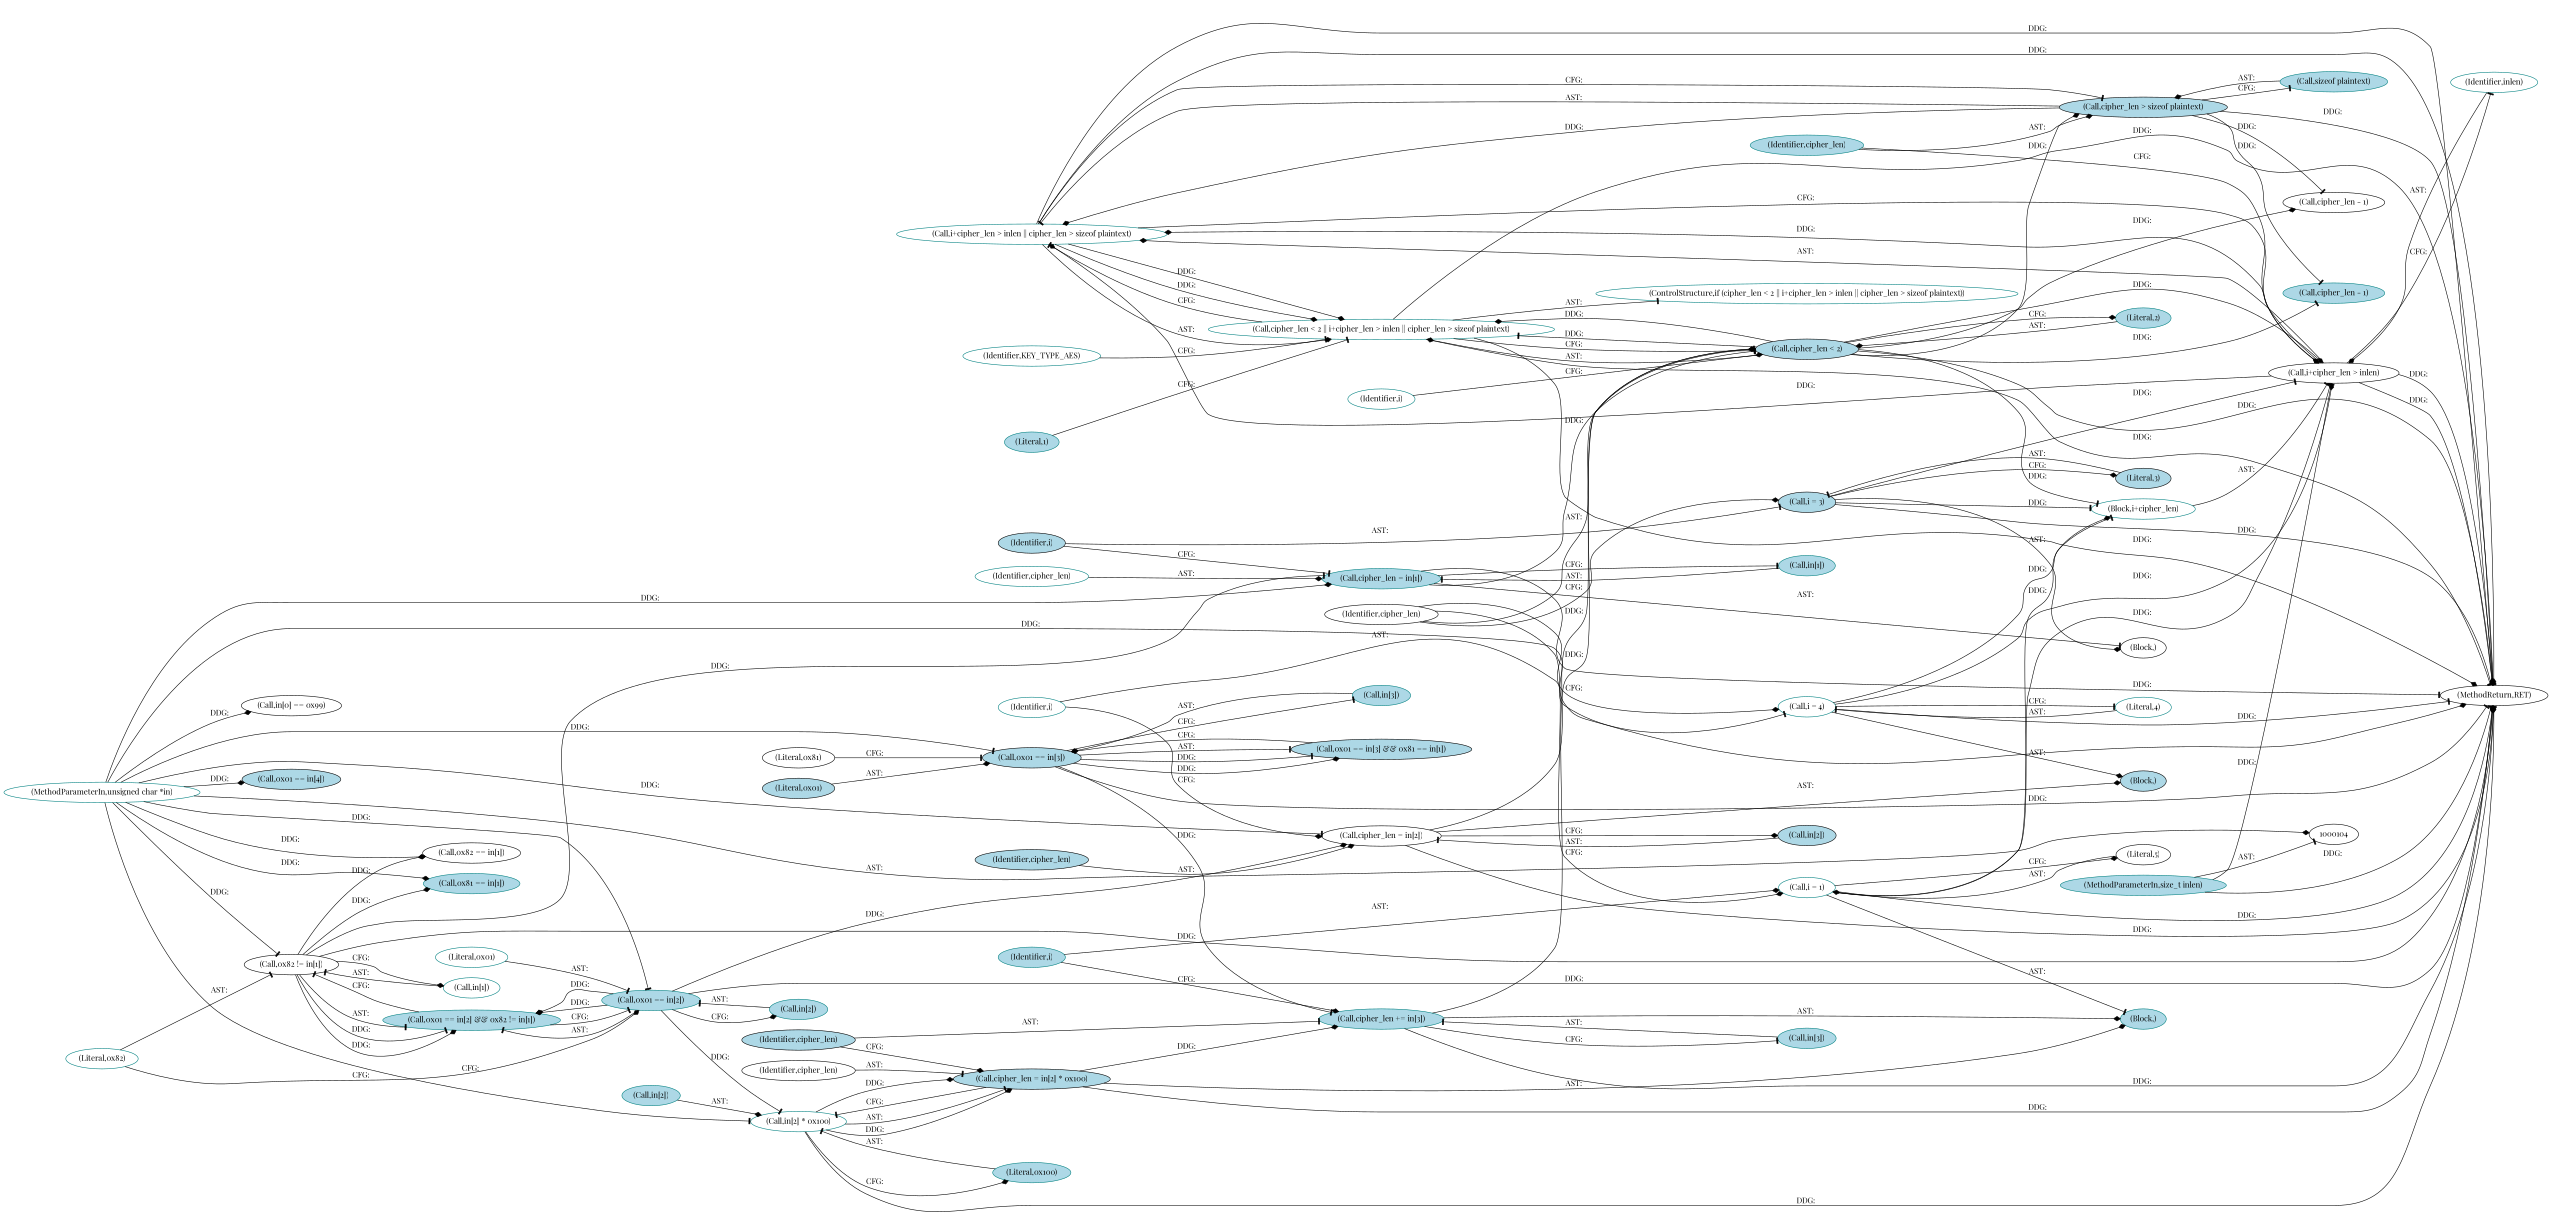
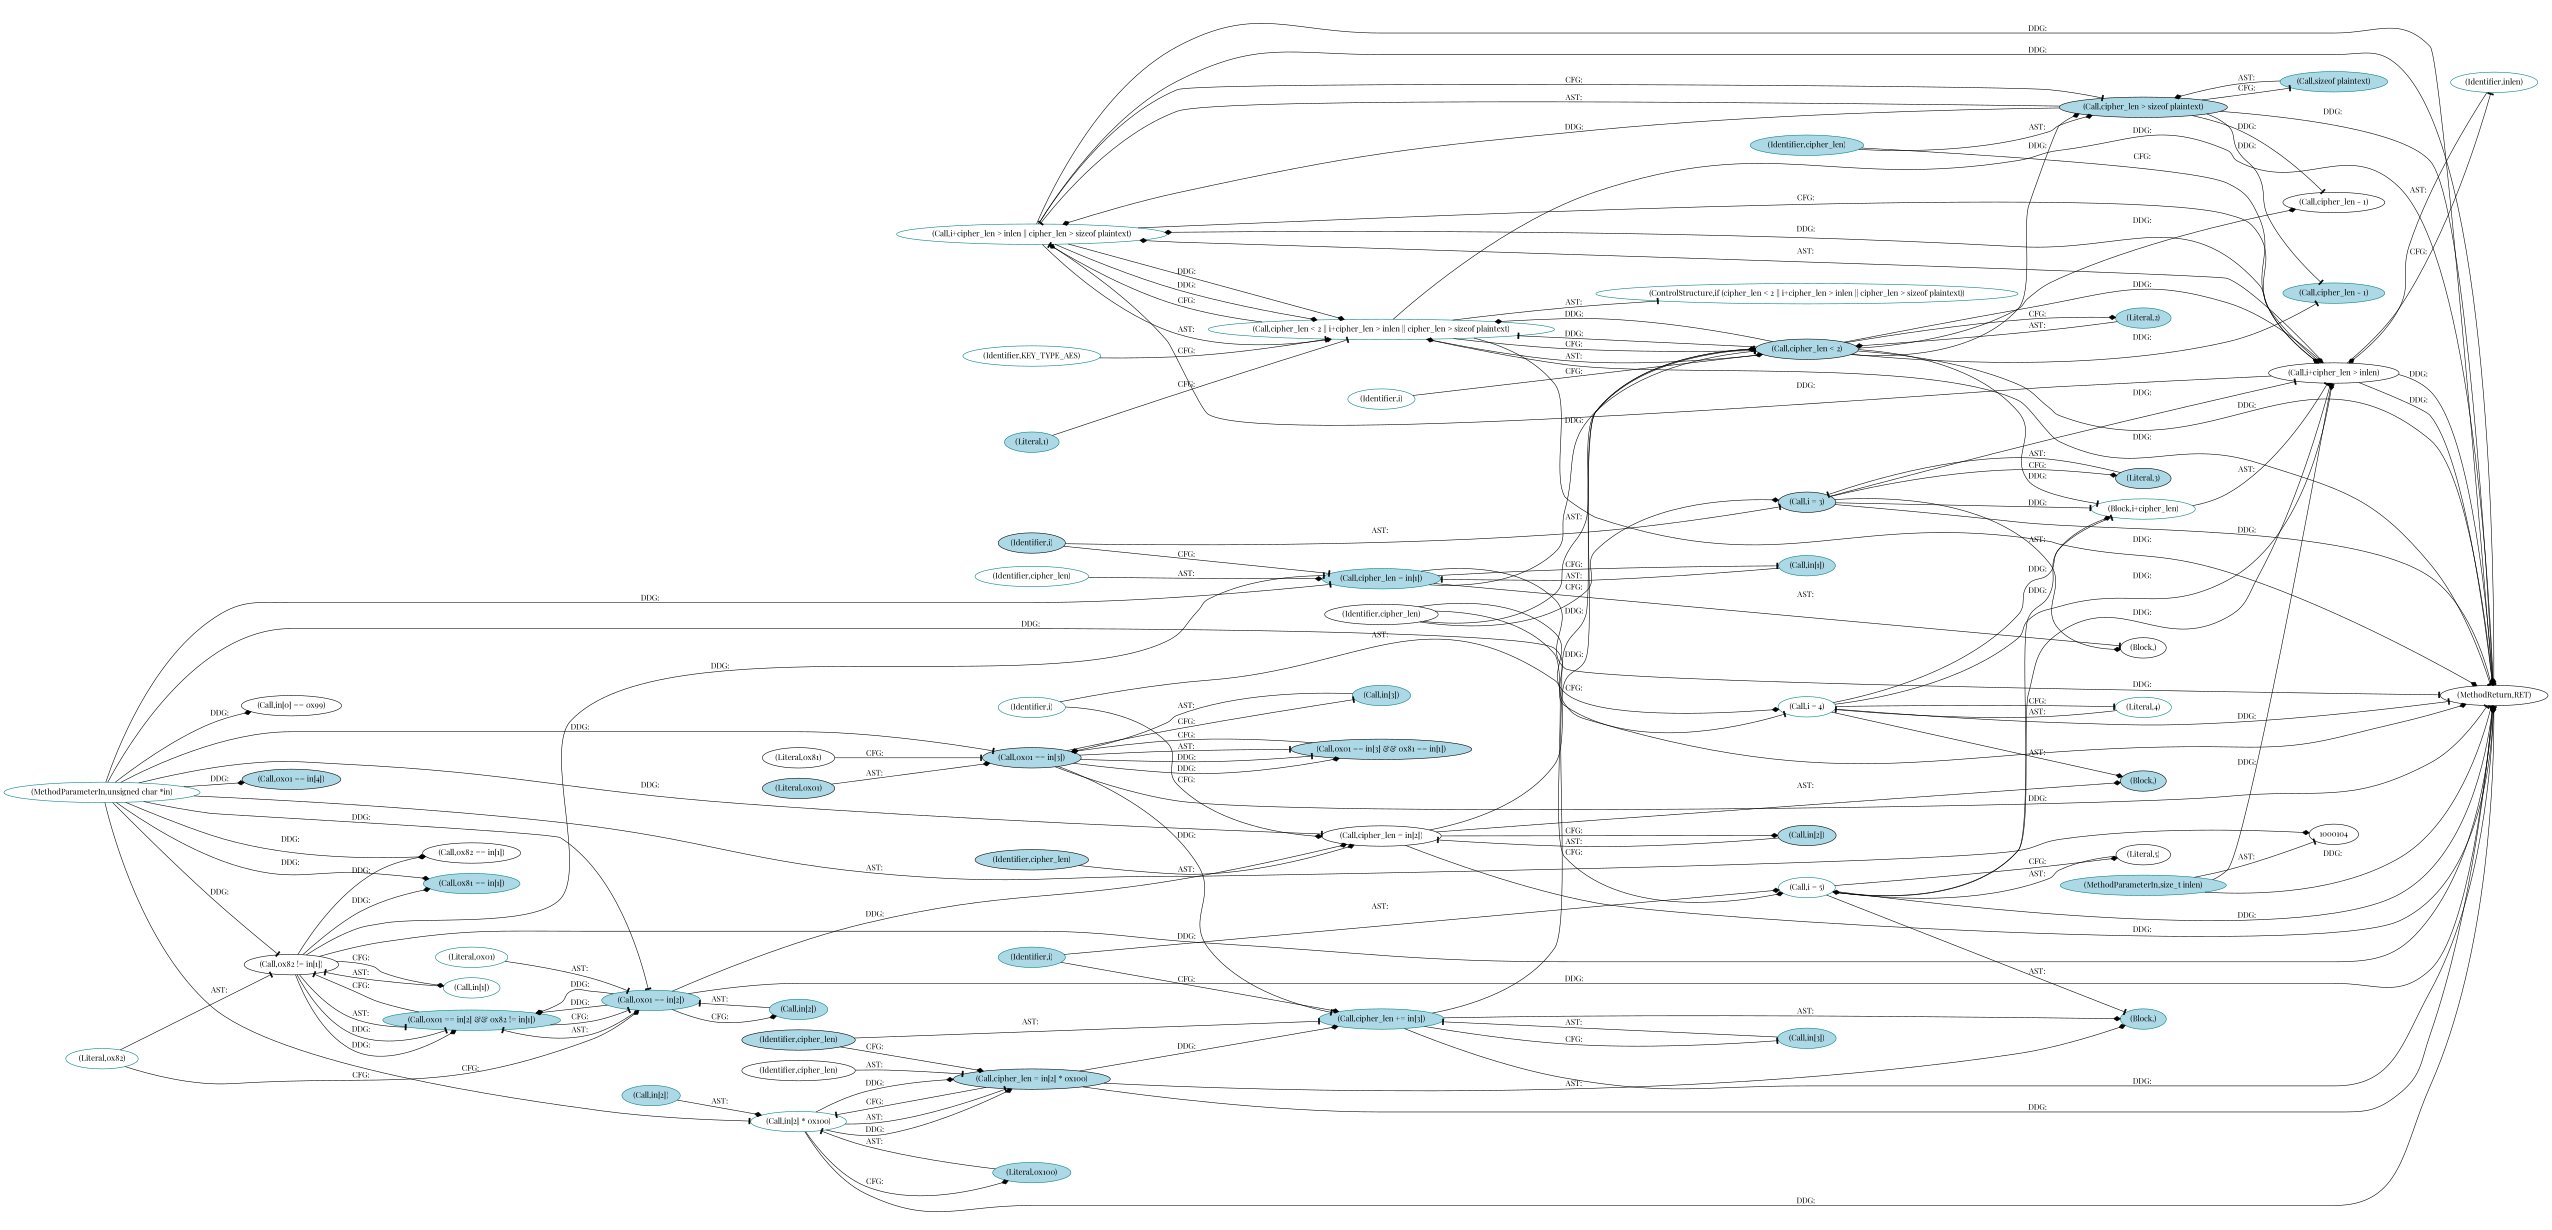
  digraph {
    fontname="Playfair Display"
    rankdir=LR
    node [color=teal fillcolor=lightblue fontname="Playfair Display" style=filled]
    edge [arrowhead=diamond fontname="Playfair Display"]
    n1 [fillcolor=white label="(Call,i+cipher_len > inlen || cipher_len > sizeof plaintext)"]
    n2 [color=black fillcolor=white label="(Call,i+cipher_len > inlen)"]
    n3 [color=black label="(Call,cipher_len > sizeof plaintext)"]
    n4 [fillcolor=white label="(Call,cipher_len < 2 || i+cipher_len > inlen || cipher_len > sizeof plaintext)"]
    n5 [color=black fillcolor=white label="(MethodReturn,RET)"]
    n6 [fillcolor=white label="(Identifier,inlen)"]
    n7 [color=black fillcolor=white label="(Call,cipher_len - 1)"]
    n8 [label="(Call,cipher_len - 1)"]
    n9 [label="(Call,sizeof plaintext)"]
    n10 [color=black label="(Call,cipher_len < 2)"]
    n11 [fillcolor=white label="(ControlStructure,if (cipher_len < 2 || i+cipher_len > inlen || cipher_len > sizeof plaintext))"]
-   n12 [fillcolor=white label="(Call,i = 1)"]
+   n12 [fillcolor=white label="(Call,i = 5)"]
    n13 [color=black fillcolor=white label="(Literal,5)"]
    n14 [label="(Block,)"]
    n15 [fillcolor=white label="(Block,i+cipher_len)"]
    n16 [color=black label="(Call,i = 3)"]
    n17 [color=black fillcolor=white label="(Block,)"]
    n18 [color=black label="(Literal,3)"]
    n19 [fillcolor=white label="(Call,i = 4)"]
    n20 [fillcolor=white label="(Literal,4)"]
    n21 [color=black label="(Block,)"]
    n22 [label="(Literal,2)"]
    n23 [label="(Call,cipher_len = in[1])"]
    n24 [label="(Call,in[1])"]
    n25 [color=black fillcolor=white label="(Call,0x82 != in[1])"]
    n26 [label="(Call,0x01 == in[2] && 0x82 != in[1])"]
    n27 [color=black fillcolor=white label="(Call,0x82 == in[1])"]
    n28 [label="(Call,0x81 == in[1])"]
    n29 [fillcolor=white label="(Call,in[1])"]
    n30 [label="(Call,0x01 == in[2])"]
    n31 [fillcolor=white label="(MethodParameterIn,unsigned char *in)"]
    n32 [color=black label="(Call,0x01 == in[3])"]
    n33 [fillcolor=white label="(Call,in[2] * 0x100)"]
    n34 [color=black fillcolor=white label="(Call,cipher_len = in[2])"]
    n35 [color=black fillcolor=white label="(Call,in[0] == 0x99)"]
    n36 [color=black label="(Call,0x01 == in[4])"]
    1000104 [color=black fillcolor=white]
    n38 [label="(Call,cipher_len += in[3])"]
    n39 [label="(Call,in[3])"]
    n40 [color=black label="(Call,0x01 == in[3] && 0x81 == in[1])"]
    n41 [label="(Call,in[3])"]
    n42 [color=black label="(Call,cipher_len = in[2] * 0x100)"]
    n43 [label="(Literal,0x100)"]
    n44 [label="(Call,in[2])"]
    n45 [color=black label="(Call,in[2])"]
    n46 [label="(MethodParameterIn,size_t inlen)"]
    n47 [fillcolor=white label="(Literal,0x82)"]
    n48 [fillcolor=white label="(Identifier,i)"]
    n49 [color=black fillcolor=white label="(Identifier,cipher_len)"]
    n50 [fillcolor=white label="(Literal,0x01)"]
    n51 [label="(Literal,1)"]
    n52 [label="(Identifier,cipher_len)"]
    n53 [color=black label="(Identifier,i)"]
    n54 [color=black fillcolor=white label="(Literal,0x81)"]
    n55 [label="(Identifier,i)"]
    n56 [fillcolor=white label="(Identifier,KEY_TYPE_AES)"]
    n57 [label="(Call,in[2])"]
    n58 [color=black label="(Identifier,cipher_len)"]
    n59 [color=black label="(Identifier,cipher_len)"]
    n60 [fillcolor=white label="(Identifier,cipher_len)"]
    n61 [color=black fillcolor=white label="(Identifier,cipher_len)"]
    n62 [fillcolor=white label="(Identifier,i)"]
    n63 [color=black label="(Literal,0x01)"]
    n1 -> n2 [label="CFG: "]
    n1 -> n3 [arrowhead=tee label="CFG: "]
    n1 -> n4 [label="AST: "]
    n1 -> n4 [label="DDG: "]
    n1 -> n4 [label="DDG: "]
    n1 -> n5 [label="DDG: "]
    n1 -> n5 [label="DDG: "]
    n2 -> n1 [label="AST: "]
    n2 -> n1 [label="DDG: "]
    n2 -> n1 [label="DDG: "]
    n2 -> n5 [arrowhead=tee label="DDG: "]
    n2 -> n5 [label="DDG: "]
    n2 -> n6 [arrowhead=tee label="CFG: "]
    n3 -> n1 [arrowhead=tee label="AST: "]
    n3 -> n1 [label="DDG: "]
    n3 -> n5 [label="DDG: "]
    n3 -> n7 [arrowhead=tee label="DDG: "]
    n3 -> n8 [arrowhead=tee label="DDG: "]
    n3 -> n9 [arrowhead=tee label="CFG: "]
    n4 -> n1 [arrowhead=tee label="CFG: "]
    n4 -> n5 [label="DDG: "]
    n4 -> n5 [arrowhead=tee label="DDG: "]
    n4 -> n5 [arrowhead=tee label="DDG: "]
    n4 -> n10 [arrowhead=tee label="CFG: "]
    n4 -> n11 [arrowhead=tee label="AST: "]
    n6 -> n2 [label="AST: "]
    n9 -> n3 [label="AST: "]
    n10 -> n2 [label="DDG: "]
    n10 -> n3 [label="DDG: "]
    n10 -> n4 [label="AST: "]
    n10 -> n4 [label="DDG: "]
    n10 -> n4 [arrowhead=tee label="DDG: "]
    n10 -> n5 [label="DDG: "]
    n10 -> n7 [label="DDG: "]
    n10 -> n8 [arrowhead=tee label="DDG: "]
    n10 -> n15 [arrowhead=tee label="DDG: "]
    n10 -> n22 [label="CFG: "]
    n12 -> n2 [arrowhead=tee label="DDG: "]
    n12 -> n5 [label="DDG: "]
    n12 -> n13 [label="CFG: "]
    n12 -> n14 [arrowhead=tee label="AST: "]
    n12 -> n15 [label="DDG: "]
    n13 -> n12 [label="AST: "]
    n15 -> n2 [arrowhead=tee label="AST: "]
    n16 -> n2 [arrowhead=tee label="DDG: "]
    n16 -> n5 [arrowhead=tee label="DDG: "]
    n16 -> n15 [arrowhead=tee label="DDG: "]
    n16 -> n17 [label="AST: "]
    n16 -> n18 [label="CFG: "]
    n18 -> n16 [arrowhead=tee label="AST: "]
    n19 -> n2 [label="DDG: "]
    n19 -> n5 [arrowhead=tee label="DDG: "]
    n19 -> n15 [arrowhead=tee label="DDG: "]
    n19 -> n20 [arrowhead=tee label="CFG: "]
    n19 -> n21 [label="AST: "]
    n20 -> n19 [arrowhead=tee label="AST: "]
    n22 -> n10 [label="AST: "]
    n23 -> n5 [arrowhead=tee label="DDG: "]
    n23 -> n10 [arrowhead=tee label="DDG: "]
    n23 -> n17 [arrowhead=tee label="AST: "]
    n23 -> n24 [arrowhead=tee label="CFG: "]
    n24 -> n23 [arrowhead=tee label="AST: "]
    n25 -> n5 [label="DDG: "]
    n25 -> n23 [arrowhead=tee label="DDG: "]
    n25 -> n26 [arrowhead=tee label="AST: "]
    n25 -> n26 [arrowhead=tee label="DDG: "]
    n25 -> n26 [label="DDG: "]
    n25 -> n27 [label="DDG: "]
    n25 -> n28 [label="DDG: "]
    n25 -> n29 [label="CFG: "]
    n26 -> n25 [arrowhead=tee label="CFG: "]
    n26 -> n30 [arrowhead=tee label="CFG: "]
    n29 -> n25 [arrowhead=tee label="AST: "]
    n30 -> n5 [label="DDG: "]
    n30 -> n26 [arrowhead=tee label="AST: "]
    n30 -> n26 [label="DDG: "]
    n30 -> n26 [label="DDG: "]
-   n30 -> n33 [arrowhead=tee label="DDG: "]
    n30 -> n34 [label="DDG: "]
    n30 -> n44 [label="CFG: "]
    n31 -> n5 [label="DDG: "]
-   n31 -> n23 [label="DDG: "]
+   n31 -> n23 [arrowhead=tee label="DDG: "]
    n31 -> n25 [arrowhead=tee label="DDG: "]
    n31 -> n27 [label="DDG: "]
    n31 -> n28 [label="DDG: "]
    n31 -> n30 [arrowhead=tee label="DDG: "]
    n31 -> n32 [arrowhead=tee label="DDG: "]
    n31 -> n33 [arrowhead=tee label="CFG: "]
    n31 -> n34 [arrowhead=tee label="DDG: "]
    n31 -> n35 [label="DDG: "]
    n31 -> n36 [label="DDG: "]
    n31 -> 1000104 [label="AST: "]
    n32 -> n5 [arrowhead=tee label="DDG: "]
    n32 -> n38 [arrowhead=tee label="DDG: "]
    n32 -> n40 [arrowhead=tee label="AST: "]
    n32 -> n40 [arrowhead=tee label="DDG: "]
    n32 -> n40 [label="DDG: "]
    n32 -> n41 [arrowhead=tee label="CFG: "]
    n33 -> n5 [label="DDG: "]
    n33 -> n42 [arrowhead=tee label="AST: "]
    n33 -> n42 [label="DDG: "]
    n33 -> n42 [label="DDG: "]
    n33 -> n43 [label="CFG: "]
    n34 -> n5 [arrowhead=tee label="DDG: "]
    n34 -> n10 [arrowhead=tee label="DDG: "]
    n34 -> n21 [label="AST: "]
    n34 -> n45 [label="CFG: "]
    n38 -> n5 [label="DDG: "]
    n38 -> n10 [label="DDG: "]
    n38 -> n14 [label="AST: "]
    n38 -> n39 [arrowhead=tee label="CFG: "]
    n39 -> n38 [arrowhead=tee label="AST: "]
    n40 -> n32 [label="CFG: "]
    n41 -> n32 [label="AST: "]
    n42 -> n5 [arrowhead=tee label="DDG: "]
    n42 -> n14 [label="AST: "]
    n42 -> n33 [arrowhead=tee label="CFG: "]
    n42 -> n38 [label="DDG: "]
    n43 -> n33 [arrowhead=tee label="AST: "]
    n44 -> n30 [arrowhead=tee label="AST: "]
    n45 -> n34 [arrowhead=tee label="AST: "]
    n46 -> n2 [arrowhead=tee label="DDG: "]
    n46 -> n5 [arrowhead=tee label="DDG: "]
    n46 -> 1000104 [arrowhead=tee label="AST: "]
    n47 -> n25 [arrowhead=tee label="AST: "]
    n47 -> n30 [label="CFG: "]
    n48 -> n10 [label="CFG: "]
    n49 -> n10 [label="AST: "]
    n49 -> n12 [label="CFG: "]
    n49 -> n16 [label="CFG: "]
    n49 -> n19 [label="CFG: "]
    n50 -> n30 [arrowhead=tee label="AST: "]
    n51 -> n4 [arrowhead=tee label="CFG: "]
    n52 -> n2 [label="CFG: "]
    n52 -> n3 [label="AST: "]
    n53 -> n16 [arrowhead=tee label="AST: "]
    n53 -> n23 [arrowhead=tee label="CFG: "]
    n54 -> n32 [arrowhead=tee label="CFG: "]
    n55 -> n12 [label="AST: "]
    n55 -> n38 [label="CFG: "]
    n56 -> n4 [arrowhead=tee label="CFG: "]
    n57 -> n33 [label="AST: "]
    n58 -> n34 [label="AST: "]
    n59 -> n38 [arrowhead=tee label="AST: "]
    n59 -> n42 [label="CFG: "]
    n60 -> n23 [label="AST: "]
    n61 -> n42 [arrowhead=tee label="AST: "]
    n62 -> n19 [arrowhead=tee label="AST: "]
    n62 -> n34 [label="CFG: "]
    n63 -> n32 [label="AST: "]
  }
